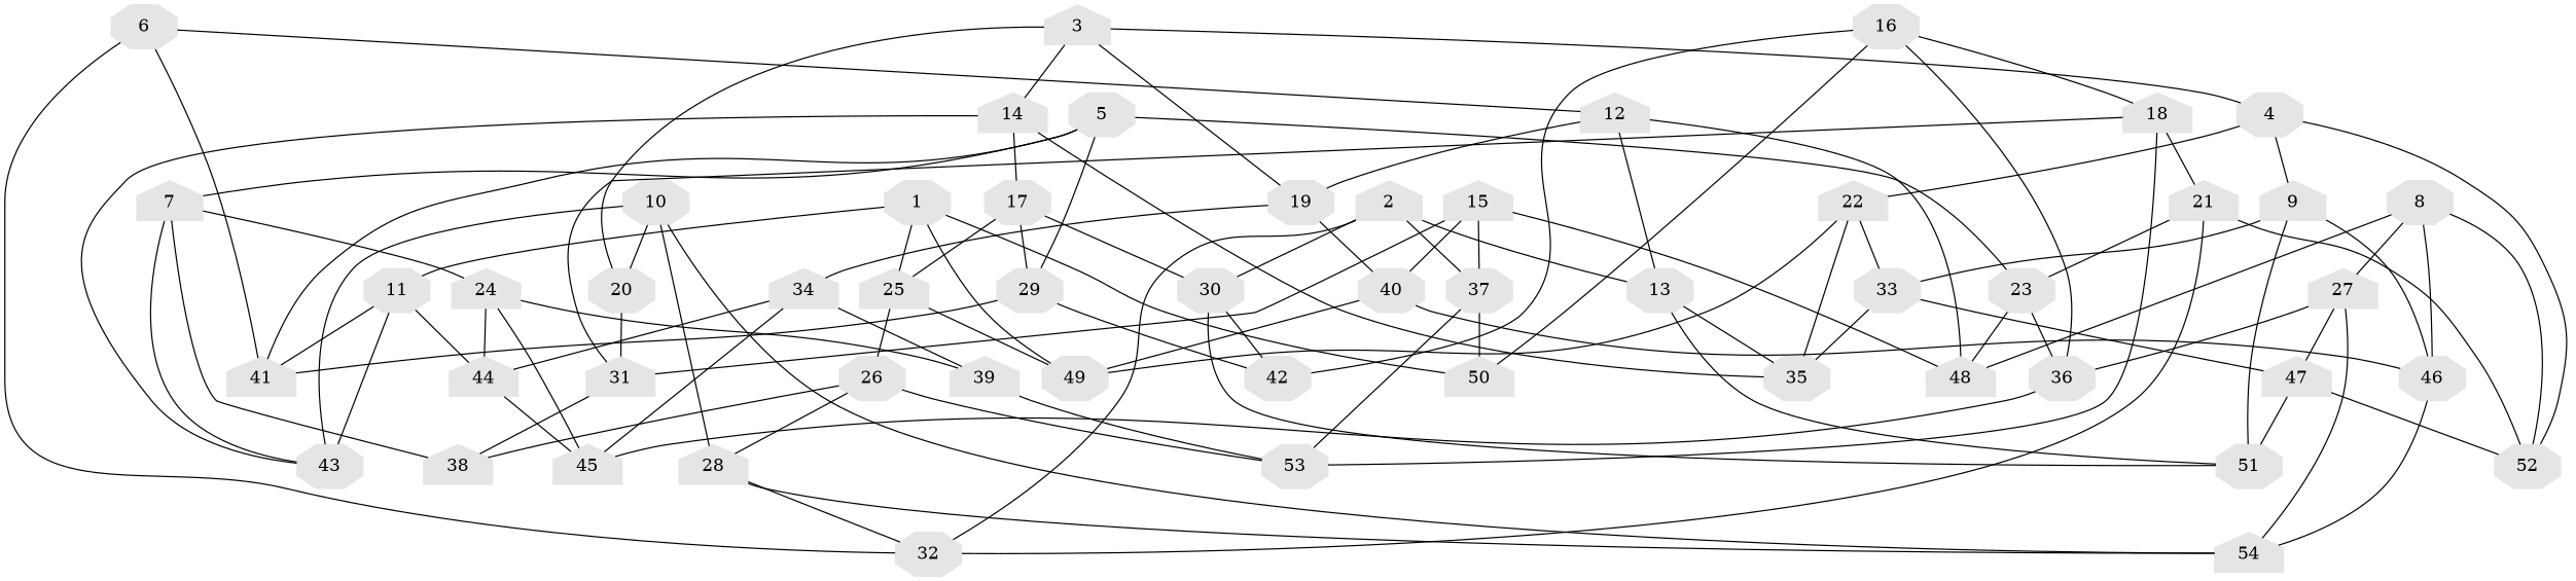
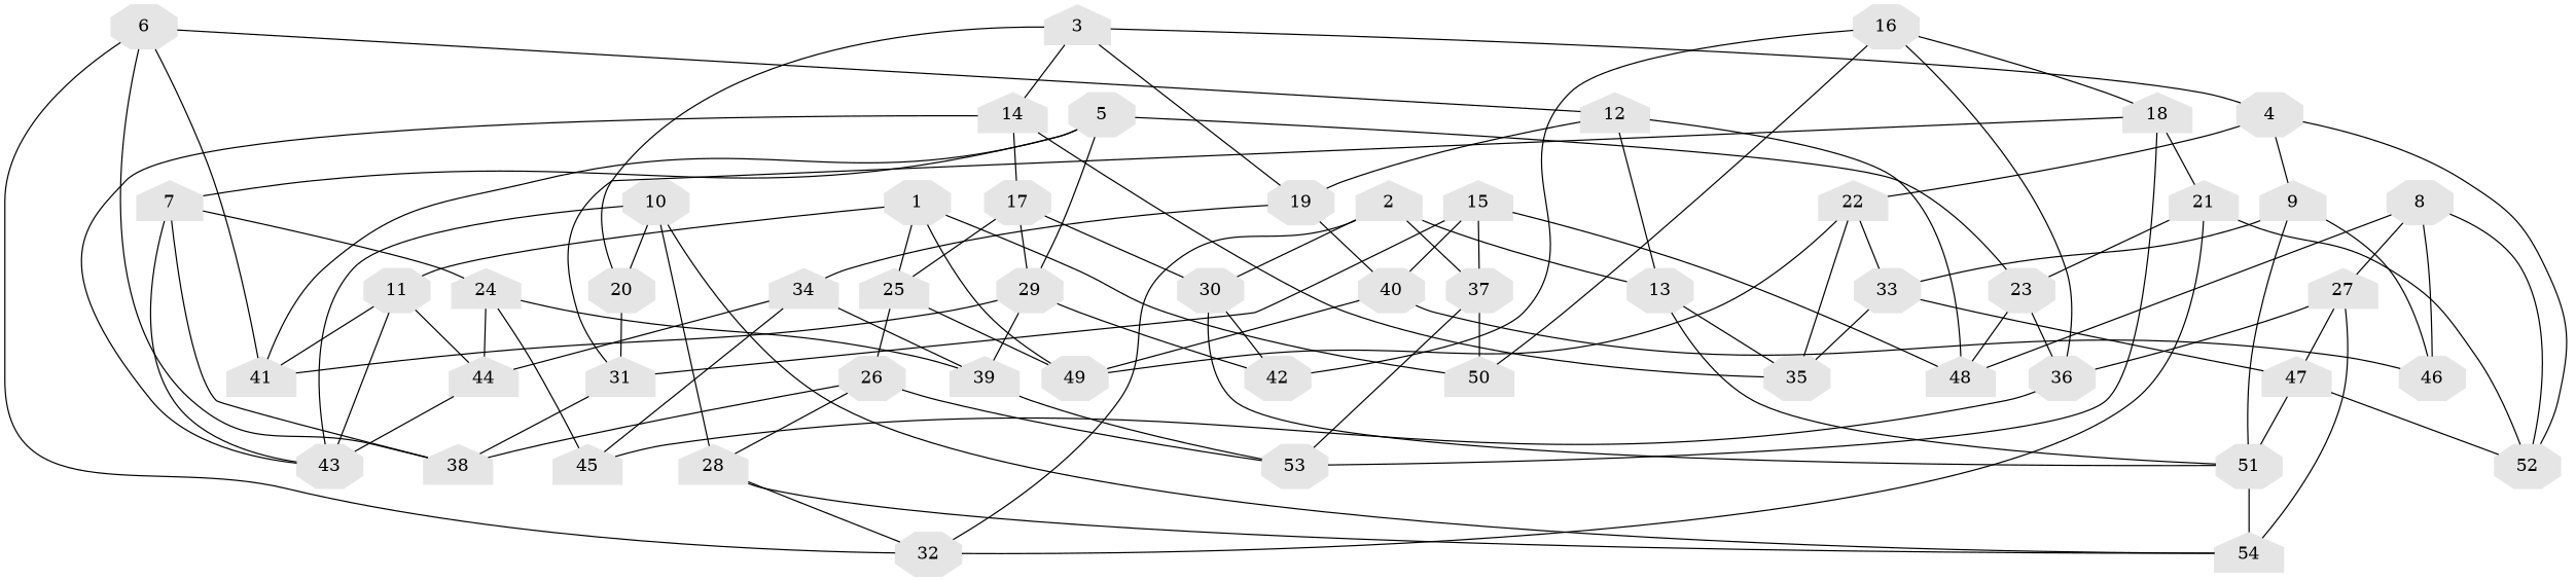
  graph {
    node [color=gray90 shape=octagon style=filled]
    1
    11
    25 [shape=house]
    49
    50 [shape=house]
    41 [shape=house]
    43
    44 [shape=house]
    26
    2 [shape=house]
    13
    30
    32
    37
    51
    35
    42
    53
    3 [shape=house]
    4
    14 [shape=house]
    19
    20
    9 [shape=house]
    22 [shape=house]
    52
    17
    40
    34 [shape=house]
    31 [shape=house]
    46
    33
    7 [shape=house]
    5
    23
    29
    38 [shape=house]
    24 [shape=house]
    48 [shape=house]
    36
    6
    12 [shape=house]
    39 [shape=house]
    45 [shape=house]
    8
    27 [shape=house]
    54 [shape=house]
    47 [shape=house]
    10
    28 [shape=house]
    15 [shape=house]
    16
    18 [shape=house]
    21 [shape=house]
    1 -- 11
    1 -- 25
    1 -- 49
    1 -- 50
    11 -- 41
    11 -- 43
    11 -- 44
    25 -- 49
    25 -- 26
-   44 -- 45
+   44 -- 43
    26 -- 53
    26 -- 38
    26 -- 28
    2 -- 13
    2 -- 30
    2 -- 32
    2 -- 37
    13 -- 51
    13 -- 35
    30 -- 51
    30 -- 42
    37 -- 50
    37 -- 53
    3 -- 4
    3 -- 14
    3 -- 19
    3 -- 20
    4 -- 9
    4 -- 22
    4 -- 52
    14 -- 43
    14 -- 35
    14 -- 17
    19 -- 40
    19 -- 34
    20 -- 31
    9 -- 51
    9 -- 46
    9 -- 33
    22 -- 49
    22 -- 35
    22 -- 33
    17 -- 25
    17 -- 30
    17 -- 29
    40 -- 49
    40 -- 46
    34 -- 44
    34 -- 39
    34 -- 45
    31 -- 38
-   46 -- 54
+   51 -- 54
    33 -- 35
    33 -- 47
    7 -- 43
    7 -- 38
    7 -- 24
    5 -- 41
    5 -- 7
    5 -- 23
    5 -- 29
    23 -- 48
    23 -- 36
    29 -- 41
    29 -- 42
+   29 -- 39
    24 -- 44
    24 -- 39
    24 -- 45
    36 -- 45
    6 -- 41
    6 -- 32
+   6 -- 38
    6 -- 12
    12 -- 13
    12 -- 19
    12 -- 48
    39 -- 53
    8 -- 52
    8 -- 46
    8 -- 48
    8 -- 27
    27 -- 36
    27 -- 54
    27 -- 47
    47 -- 51
    47 -- 52
    10 -- 43
    10 -- 20
    10 -- 54
    10 -- 28
    28 -- 32
    28 -- 54
    15 -- 37
    15 -- 40
    15 -- 31
    15 -- 48
    16 -- 50
    16 -- 42
    16 -- 36
    16 -- 18
    18 -- 53
    18 -- 31
    18 -- 21
    21 -- 32
    21 -- 52
    21 -- 23
  }
